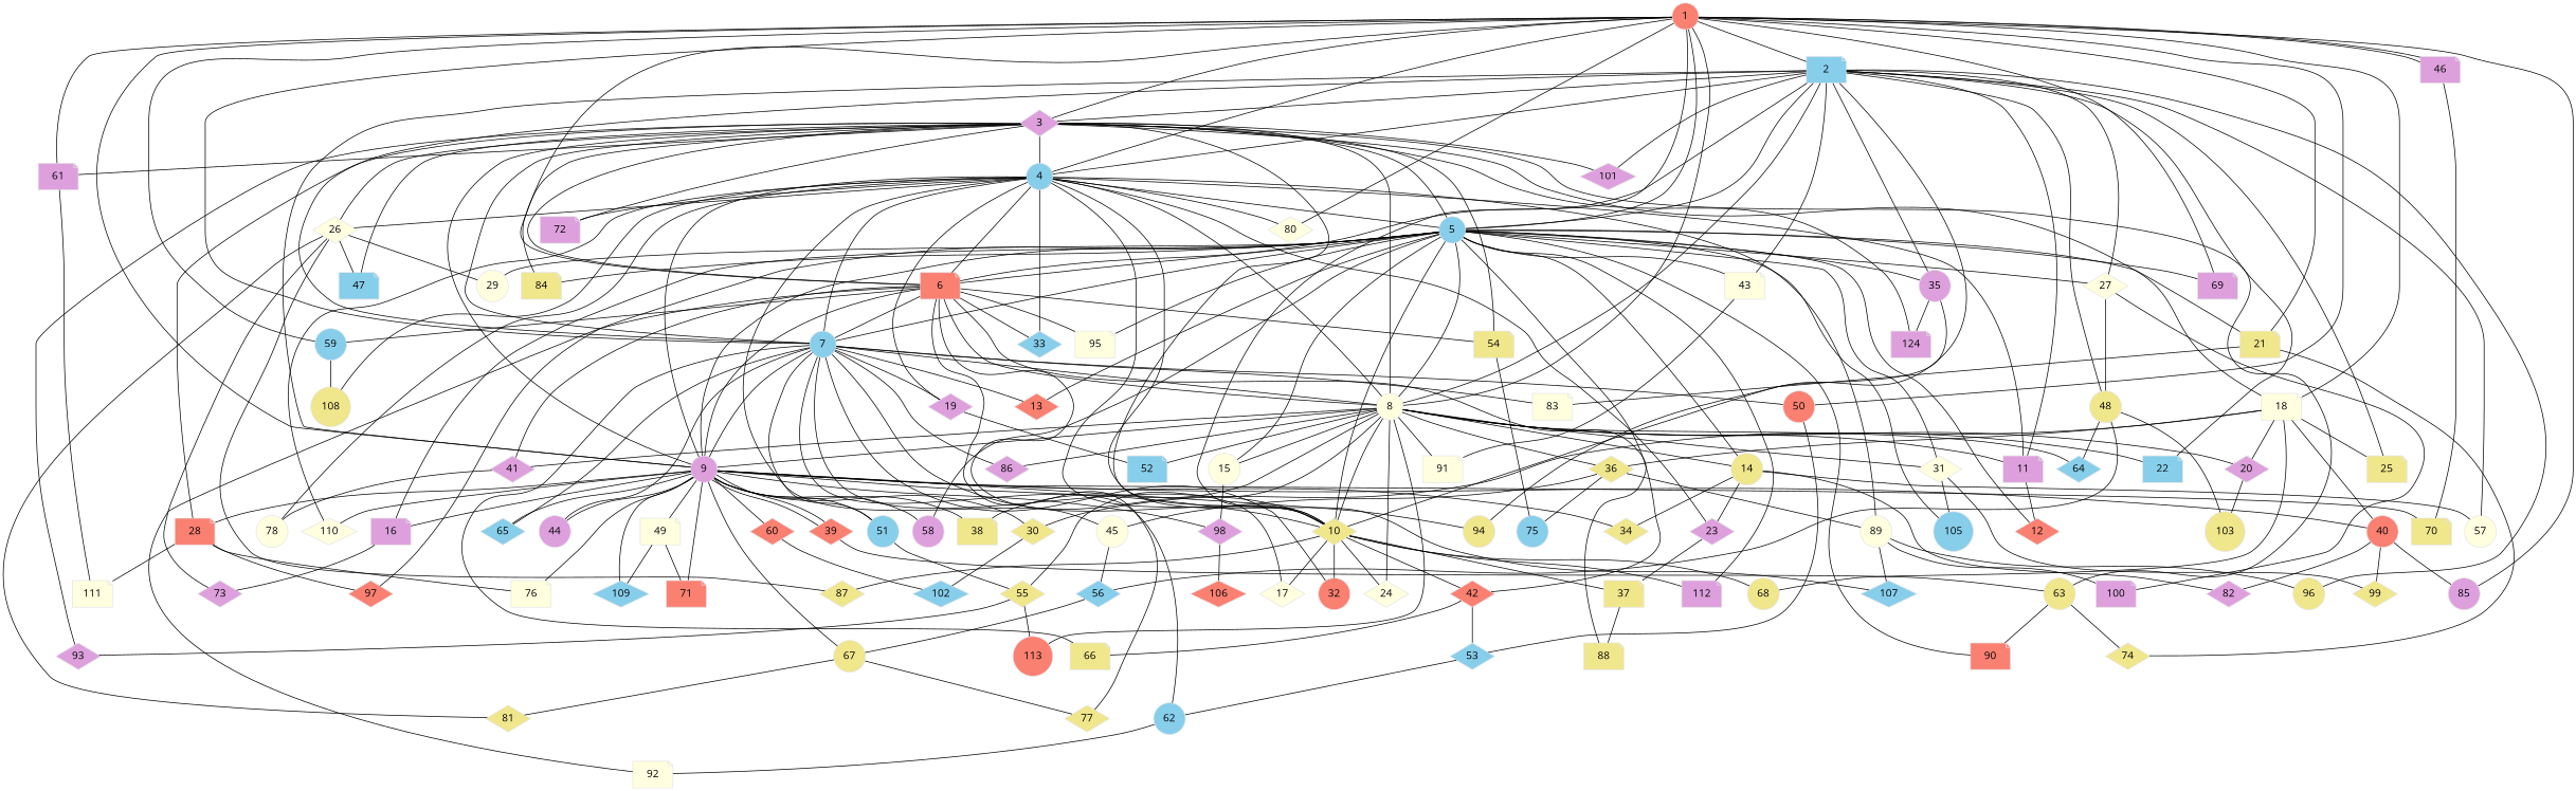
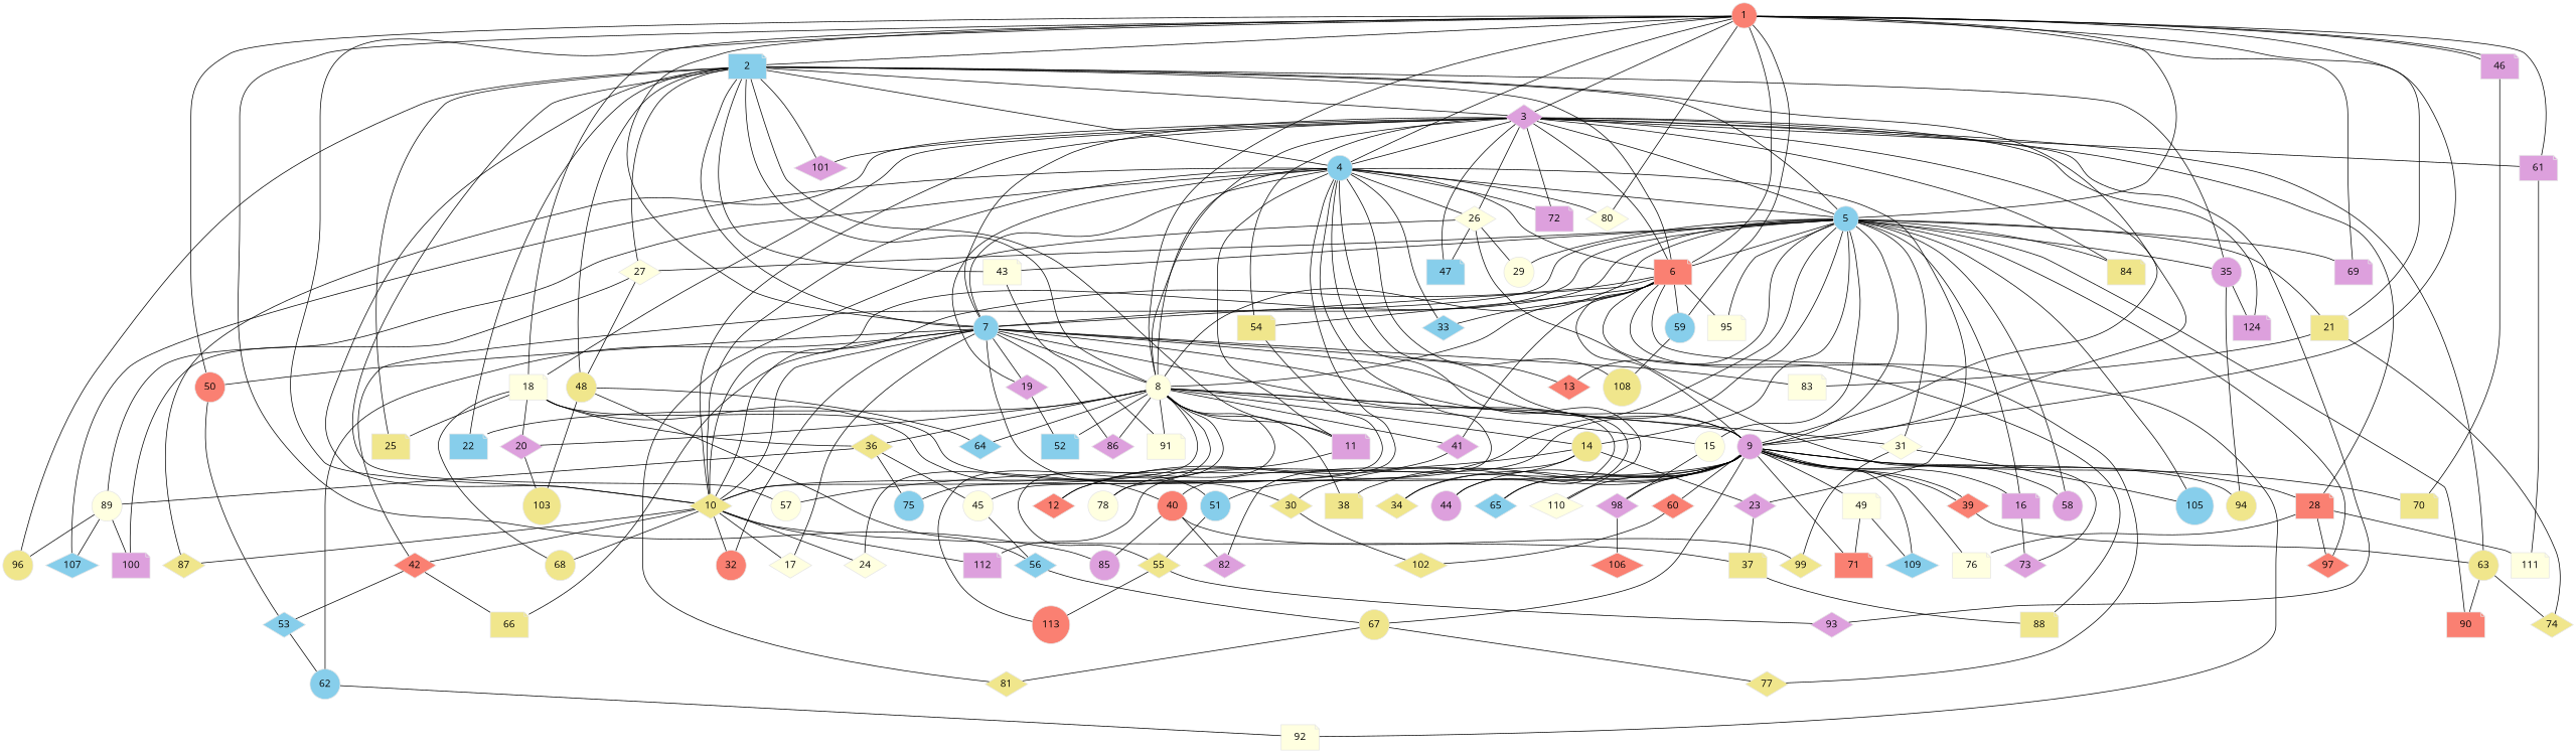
  graph {
    fontname="Open Sans"
    node [color=gray90 fillcolor=khaki fontname="Open Sans" shape=diamond style=filled]
    edge [fontname="Open Sans"]
    1 [fillcolor=salmon shape=circle]
    2 [fillcolor=skyblue shape=note]
    3 [fillcolor=plum]
    4 [fillcolor=skyblue shape=circle]
    5 [fillcolor=skyblue shape=circle]
    6 [fillcolor=salmon shape=note]
    7 [fillcolor=skyblue shape=circle]
    8 [fillcolor=lightyellow shape=circle]
    9 [fillcolor=plum shape=circle]
    10
    18 [fillcolor=lightyellow shape=note]
    21 [shape=note]
    46 [fillcolor=plum shape=note]
    50 [fillcolor=salmon shape=circle]
    59 [fillcolor=skyblue shape=circle]
    61 [fillcolor=plum shape=note]
    69 [fillcolor=plum shape=note]
    80 [fillcolor=lightyellow]
    85 [fillcolor=plum shape=circle]
    11 [fillcolor=plum shape=note]
    22 [fillcolor=skyblue shape=note]
    25 [shape=note]
    27 [fillcolor=lightyellow]
    35 [fillcolor=plum shape=circle]
    43 [fillcolor=lightyellow shape=note]
    48 [shape=circle]
    57 [fillcolor=lightyellow shape=circle]
    96 [shape=circle]
    101 [fillcolor=plum]
    26 [fillcolor=lightyellow]
    28 [fillcolor=salmon shape=note]
    47 [fillcolor=skyblue shape=note]
    54 [shape=note]
    63 [shape=circle]
    72 [fillcolor=plum shape=note]
    84 [shape=note]
    87
    93 [fillcolor=plum]
    n39 [fillcolor=plum label=124 shape=note]
    19 [fillcolor=plum]
    23 [fillcolor=plum]
    33 [fillcolor=skyblue]
    45 [fillcolor=lightyellow shape=circle]
    78 [fillcolor=lightyellow shape=circle]
    89 [fillcolor=lightyellow shape=circle]
    107 [fillcolor=skyblue]
    108 [shape=circle]
    110 [fillcolor=lightyellow]
    12 [fillcolor=salmon]
    13 [fillcolor=salmon]
    14 [shape=circle]
    15 [fillcolor=lightyellow shape=circle]
    16 [fillcolor=plum shape=note]
    29 [fillcolor=lightyellow shape=circle]
    31 [fillcolor=lightyellow]
    42 [fillcolor=salmon]
    58 [fillcolor=plum shape=circle]
    90 [fillcolor=salmon shape=note]
    95 [fillcolor=lightyellow shape=note]
    97 [fillcolor=salmon]
    105 [fillcolor=skyblue shape=circle]
    112 [fillcolor=plum shape=note]
    41 [fillcolor=plum]
    77
    88 [shape=note]
    92 [fillcolor=lightyellow shape=note]
    17 [fillcolor=lightyellow]
    32 [fillcolor=salmon shape=circle]
    44 [fillcolor=plum shape=circle]
    51 [fillcolor=skyblue shape=circle]
    62 [fillcolor=skyblue shape=circle]
    65 [fillcolor=skyblue]
    66 [shape=note]
    83 [fillcolor=lightyellow shape=note]
    86 [fillcolor=plum]
    20 [fillcolor=plum]
    24 [fillcolor=lightyellow]
    36
    38 [shape=note]
    52 [fillcolor=skyblue shape=note]
    55
    64 [fillcolor=skyblue]
    91 [fillcolor=lightyellow shape=note]
    113 [fillcolor=salmon shape=circle]
    49 [fillcolor=lightyellow shape=note]
    60 [fillcolor=salmon]
    30
    34
    39 [fillcolor=salmon]
    40 [fillcolor=salmon shape=circle]
    67 [shape=circle]
    70 [shape=note]
    71 [fillcolor=salmon shape=note]
    76 [fillcolor=lightyellow shape=note]
    94 [shape=circle]
    98 [fillcolor=plum]
    109 [fillcolor=skyblue]
    37 [shape=note]
    68 [shape=circle]
    74
    53 [fillcolor=skyblue]
    111 [fillcolor=lightyellow shape=note]
    100 [fillcolor=plum shape=note]
    103 [shape=circle]
    56 [fillcolor=skyblue]
    73 [fillcolor=plum]
    81
    75 [fillcolor=skyblue shape=circle]
-   102 [fillcolor=skyblue]
+   102
    82 [fillcolor=plum]
    99
    106 [fillcolor=salmon]
    1 -- 2
    1 -- 3
    1 -- 4
    1 -- 5
    1 -- 6
    1 -- 7
    1 -- 8
    1 -- 9
    1 -- 10
    1 -- 18
    1 -- 21
    1 -- 46
    1 -- 46
    1 -- 50
    1 -- 59
    1 -- 61
    1 -- 69
    1 -- 80
    1 -- 85
    2 -- 3
    2 -- 4
    2 -- 5
    2 -- 6
    2 -- 7
    2 -- 8
    2 -- 9
    2 -- 10
    2 -- 11
    2 -- 22
    2 -- 25
    2 -- 27
    2 -- 35
    2 -- 43
    2 -- 48
    2 -- 57
    2 -- 96
    2 -- 101
    3 -- 4
    3 -- 5
    3 -- 6
    3 -- 7
    3 -- 8
    3 -- 9
    3 -- 10
    3 -- 18
    3 -- 61
    3 -- 101
    3 -- 26
    3 -- 28
    3 -- 47
    3 -- 54
    3 -- 63
    3 -- 72
    3 -- 84
-   26 -- 87
+   3 -- 87
    3 -- 93
    3 -- n39
    4 -- 5
    4 -- 6
    4 -- 7
    4 -- 8
    4 -- 9
    4 -- 10
    4 -- 80
    4 -- 11
    4 -- 26
    4 -- 72
    4 -- 19
    4 -- 23
    4 -- 33
    4 -- 45
    4 -- 78
    4 -- 89
    4 -- 107
    4 -- 108
    4 -- 110
    5 -- 6
    5 -- 7
    5 -- 8
    5 -- 9
    5 -- 10
    5 -- 21
    5 -- 69
    5 -- 27
    5 -- 35
    5 -- 43
    5 -- 84
    5 -- 12
    5 -- 13
    5 -- 14
    5 -- 15
    5 -- 16
    5 -- 29
    5 -- 31
    5 -- 42
    5 -- 58
    5 -- 90
    5 -- 95
    5 -- 97
    5 -- 105
    5 -- 112
    6 -- 7
    6 -- 8
    6 -- 9
    6 -- 10
    6 -- 59
    6 -- 54
    6 -- 33
    6 -- 95
    6 -- 41
    6 -- 77
    6 -- 88
    6 -- 92
    7 -- 8
    7 -- 9
    7 -- 10
    7 -- 50
    7 -- 19
    7 -- 13
    7 -- 17
    7 -- 32
    7 -- 44
    7 -- 51
    7 -- 62
    7 -- 65
    7 -- 66
    7 -- 83
    7 -- 86
    8 -- 9
    8 -- 10
    8 -- 11
    8 -- 22
    8 -- 14
    8 -- 15
    8 -- 31
    8 -- 41
    8 -- 86
    8 -- 20
    8 -- 24
    8 -- 36
    8 -- 38
    8 -- 52
    8 -- 55
    8 -- 64
    8 -- 91
    8 -- 113
    9 -- 10
    9 -- 28
    9 -- 110
    9 -- 16
    9 -- 58
    9 -- 44
    9 -- 51
    9 -- 65
    9 -- 38
    9 -- 49
    9 -- 60
    9 -- 30
    9 -- 34
    9 -- 39
    9 -- 39
    9 -- 40
    9 -- 67
    9 -- 70
    9 -- 71
    9 -- 76
    9 -- 94
    9 -- 98
    9 -- 109
    10 -- 87
    10 -- 42
    10 -- 112
    10 -- 17
    10 -- 32
    10 -- 24
    10 -- 37
    10 -- 68
    18 -- 25
    18 -- 20
    18 -- 36
    18 -- 30
    18 -- 40
    18 -- 68
    21 -- 83
    21 -- 74
    46 -- 70
    50 -- 53
    59 -- 108
    61 -- 111
    11 -- 12
    27 -- 48
    27 -- 100
    35 -- n39
    35 -- 94
    43 -- 91
    48 -- 64
    48 -- 103
    48 -- 56
    26 -- 47
    26 -- 29
    26 -- 73
    26 -- 81
    28 -- 97
    28 -- 76
    28 -- 111
    54 -- 75
    63 -- 90
    63 -- 74
    19 -- 52
    23 -- 37
    45 -- 56
    89 -- 96
    89 -- 107
    89 -- 100
    14 -- 57
    14 -- 23
    14 -- 34
    14 -- 82
    15 -- 98
    16 -- 73
    31 -- 105
    31 -- 99
    42 -- 66
    42 -- 53
    41 -- 78
    51 -- 55
    62 -- 92
    20 -- 103
    36 -- 45
    36 -- 89
    36 -- 75
    55 -- 93
    55 -- 113
    49 -- 71
    49 -- 109
    60 -- 102
    30 -- 102
    39 -- 63
    40 -- 85
    40 -- 82
    40 -- 99
    67 -- 77
    67 -- 81
    98 -- 106
    37 -- 88
    53 -- 62
    56 -- 67
  }
